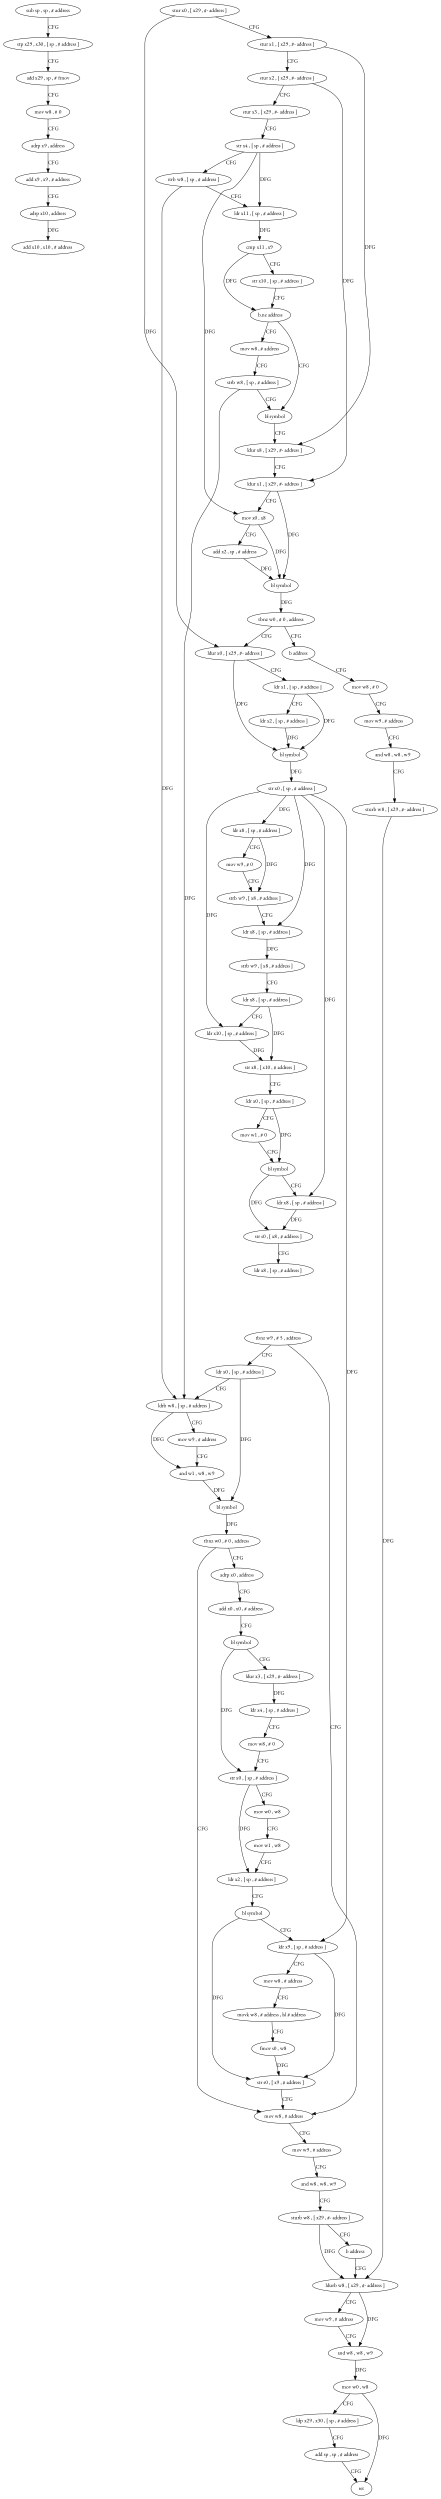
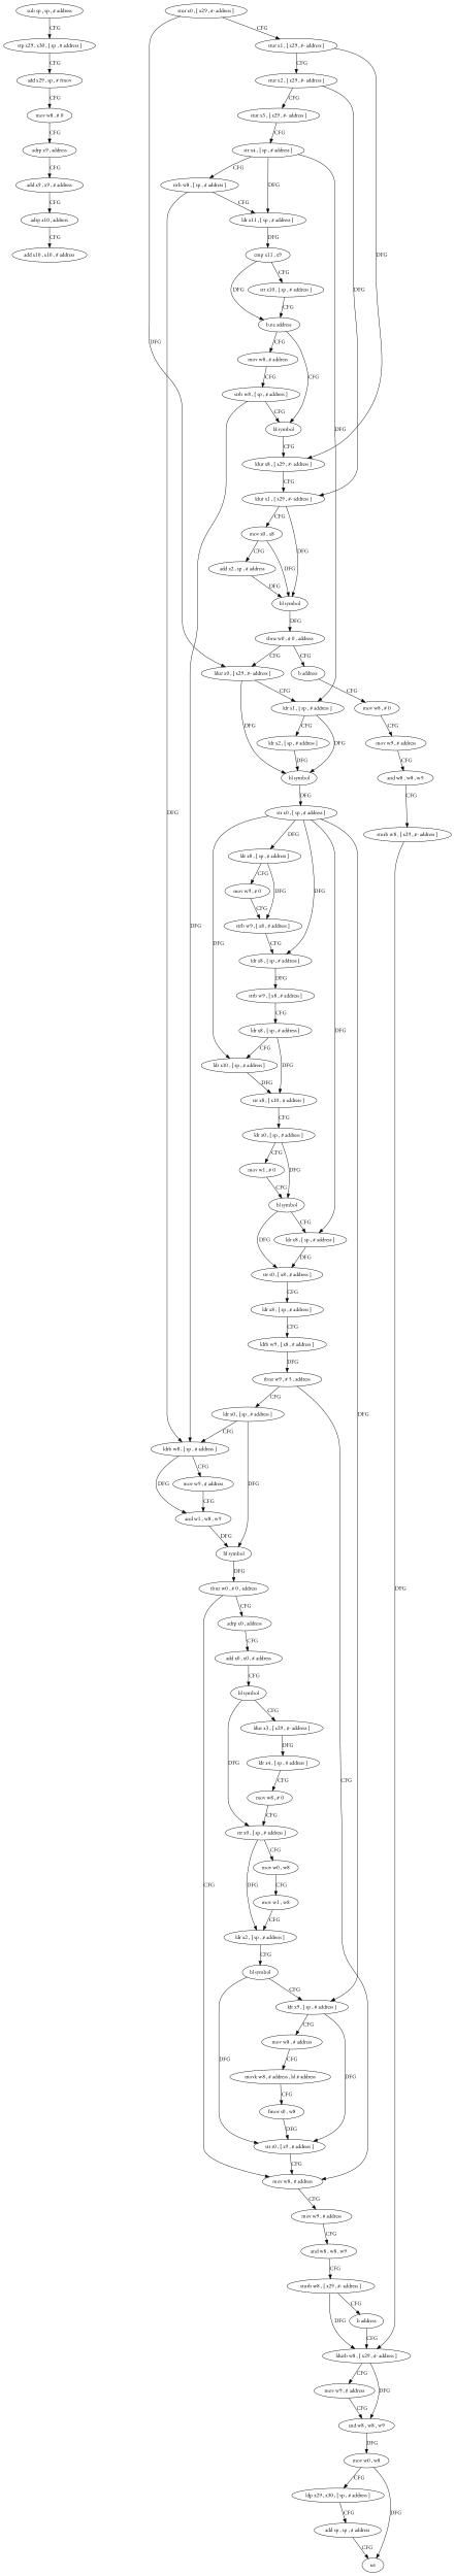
  digraph {
    fontname="EB Garamond"
    node [fontname="EB Garamond"]
    edge [fontname="EB Garamond"]
    n1 [label="sub sp , sp , # address"]
    n2 [label="stp x29 , x30 , [ sp , # address ]"]
    n3 [label="add x29 , sp , # fmov"]
    n4 [label="mov w8 , # 0"]
    n5 [label="adrp x9 , address"]
    n6 [label="add x9 , x9 , # address"]
    n7 [label="adrp x10 , address"]
    n8 [label="add x10 , x10 , # address"]
    n9 [label="stur x0 , [ x29 , #- address ]"]
    n10 [label="stur x1 , [ x29 , #- address ]"]
    n11 [label="ldur x0 , [ x29 , #- address ]"]
    n12 [label="stur x2 , [ x29 , #- address ]"]
    n13 [label="ldur x8 , [ x29 , #- address ]"]
    n14 [label="ldr x1 , [ sp , # address ]"]
    n15 [label="bl symbol"]
    n16 [label="stur x3 , [ x29 , #- address ]"]
    n17 [label="ldur x1 , [ x29 , #- address ]"]
    n18 [label="str x4 , [ sp , # address ]"]
    n19 [label="mov x0 , x8"]
    n20 [label="bl symbol"]
    n21 [label="strb w8 , [ sp , # address ]"]
    n22 [label="ldr x11 , [ sp , # address ]"]
    n23 [label="ldrb w8 , [ sp , # address ]"]
    n24 [label="cmp x11 , x9"]
    n25 [label="ldr x2 , [ sp , # address ]"]
    n26 [label="mov w9 , # address"]
    n27 [label="and w1 , w8 , w9"]
    n28 [label="str x10 , [ sp , # address ]"]
    n29 [label="b.ne address"]
    n30 [label="bl symbol"]
    n31 [label="mov w8 , # address"]
    n32 [label="strb w8 , [ sp , # address ]"]
    n33 [label="add x2 , sp , # address"]
    n34 [label="tbnz w0 , # 0 , address"]
    n35 [label="b address"]
    n36 [label="mov w8 , # 0"]
    n37 [label="str x0 , [ sp , # address ]"]
    n38 [label="mov w9 , # address"]
    n39 [label="ldr x8 , [ sp , # address ]"]
    n40 [label="ldr x8 , [ sp , # address ]"]
    n41 [label="ldr x10 , [ sp , # address ]"]
    n42 [label="ldr x8 , [ sp , # address ]"]
    n43 [label="ldr x9 , [ sp , # address ]"]
    n44 [label="mov w9 , # 0"]
    n45 [label="strb w9 , [ x8 , # address ]"]
    n46 [label="strb w9 , [ x8 , # address ]"]
    n47 [label="str x8 , [ x10 , # address ]"]
    n48 [label="str s0 , [ x8 , # address ]"]
    n49 [label="str s0 , [ x9 , # address ]"]
    n50 [label="mov w8 , # address"]
    n51 [label="ldr x8 , [ sp , # address ]"]
    n52 [label="ldr x0 , [ sp , # address ]"]
    n53 [label="mov w1 , # 0"]
    n54 [label="bl symbol"]
    n55 [label="ldr x8 , [ sp , # address ]"]
+   n56 [label="ldrb w9 , [ x8 , # address ]"]
    n57 [label="tbnz w9 , # 5 , address"]
    n58 [label="mov w8 , # address"]
    n59 [label="ldr x0 , [ sp , # address ]"]
    n60 [label="mov w9 , # address"]
    n61 [label="bl symbol"]
    n62 [label="and w8 , w8 , w9"]
    n63 [label="tbnz w0 , # 0 , address"]
    n64 [label="and w8 , w8 , w9"]
    n65 [label="sturb w8 , [ x29 , #- address ]"]
    n66 [label="b address"]
    n67 [label="ldurb w8 , [ x29 , #- address ]"]
    n68 [label="mov w9 , # address"]
    n69 [label="and w8 , w8 , w9"]
    n70 [label="mov w0 , w8"]
    n71 [label="adrp x0 , address"]
    n72 [label="add x0 , x0 , # address"]
    n73 [label="bl symbol"]
    n74 [label="sturb w8 , [ x29 , #- address ]"]
    n75 [label="ldp x29 , x30 , [ sp , # address ]"]
    n76 [label=ret]
    n77 [label="add sp , sp , # address"]
    n78 [label="ldur x3 , [ x29 , #- address ]"]
    n79 [label="str x0 , [ sp , # address ]"]
    n80 [label="ldr x4 , [ sp , # address ]"]
    n81 [label="mov w0 , w8"]
    n82 [label="ldr x2 , [ sp , # address ]"]
    n83 [label="mov w8 , # 0"]
    n84 [label="mov w1 , w8"]
    n85 [label="bl symbol"]
    n86 [label="movk w8 , # address , lsl # address"]
    n87 [label="fmov s0 , w8"]
    n1 -> n2 [label=CFG]
    n2 -> n3 [label=CFG]
    n3 -> n4 [label=CFG]
    n4 -> n5 [label=CFG]
    n5 -> n6 [label=CFG]
    n6 -> n7 [label=CFG]
-   n7 -> n8 [label=DFG]
+   n7 -> n8 [label=CFG]
    n9 -> n10 [label=CFG]
    n9 -> n11 [label=DFG]
    n10 -> n12 [label=CFG]
    n10 -> n13 [label=DFG]
    n11 -> n14 [label=CFG]
    n11 -> n15 [label=DFG]
    n12 -> n16 [label=CFG]
    n12 -> n17 [label=DFG]
    n13 -> n17 [label=CFG]
    n14 -> n15 [label=DFG]
    n14 -> n25 [label=CFG]
    n15 -> n37 [label=DFG]
    n16 -> n18 [label=CFG]
    n17 -> n19 [label=CFG]
    n17 -> n20 [label=DFG]
-   n18 -> n19 [label=DFG]
+   n18 -> n14 [label=DFG]
    n18 -> n21 [label=CFG]
    n18 -> n22 [label=DFG]
    n19 -> n20 [label=DFG]
    n19 -> n33 [label=CFG]
    n20 -> n34 [label=DFG]
    n21 -> n22 [label=CFG]
    n21 -> n23 [label=DFG]
    n22 -> n24 [label=DFG]
    n23 -> n26 [label=CFG]
    n23 -> n27 [label=DFG]
    n24 -> n28 [label=CFG]
    n24 -> n29 [label=DFG]
    n25 -> n15 [label=DFG]
    n26 -> n27 [label=CFG]
    n27 -> n61 [label=DFG]
    n28 -> n29 [label=CFG]
    n29 -> n30 [label=CFG]
    n29 -> n31 [label=CFG]
    n30 -> n13 [label=CFG]
    n31 -> n32 [label=CFG]
    n32 -> n23 [label=DFG]
    n32 -> n30 [label=CFG]
    n33 -> n20 [label=DFG]
    n34 -> n11 [label=CFG]
    n34 -> n35 [label=CFG]
    n35 -> n36 [label=CFG]
    n36 -> n38 [label=CFG]
    n37 -> n39 [label=DFG]
    n37 -> n40 [label=DFG]
    n37 -> n41 [label=DFG]
    n37 -> n42 [label=DFG]
    n37 -> n43 [label=DFG]
    n38 -> n64 [label=CFG]
    n39 -> n44 [label=CFG]
    n39 -> n45 [label=DFG]
    n40 -> n46 [label=DFG]
    n41 -> n47 [label=DFG]
    n42 -> n48 [label=DFG]
    n43 -> n49 [label=DFG]
    n43 -> n50 [label=CFG]
    n44 -> n45 [label=CFG]
    n45 -> n40 [label=CFG]
    n46 -> n51 [label=CFG]
    n47 -> n52 [label=CFG]
    n48 -> n55 [label=CFG]
    n49 -> n58 [label=CFG]
    n50 -> n86 [label=CFG]
    n51 -> n41 [label=CFG]
    n51 -> n47 [label=DFG]
    n52 -> n53 [label=CFG]
    n52 -> n54 [label=DFG]
    n53 -> n54 [label=CFG]
    n54 -> n42 [label=CFG]
    n54 -> n48 [label=DFG]
+   n55 -> n56 [label=CFG]
+   n56 -> n57 [label=DFG]
    n57 -> n58 [label=CFG]
    n57 -> n59 [label=CFG]
    n58 -> n60 [label=CFG]
    n59 -> n23 [label=CFG]
    n59 -> n61 [label=DFG]
    n60 -> n62 [label=CFG]
    n61 -> n63 [label=DFG]
    n62 -> n65 [label=CFG]
    n63 -> n58 [label=CFG]
    n63 -> n71 [label=CFG]
    n64 -> n74 [label=CFG]
    n65 -> n66 [label=CFG]
    n65 -> n67 [label=DFG]
    n66 -> n67 [label=CFG]
    n67 -> n68 [label=CFG]
    n67 -> n69 [label=DFG]
    n68 -> n69 [label=CFG]
    n69 -> n70 [label=DFG]
    n70 -> n75 [label=CFG]
    n70 -> n76 [label=DFG]
    n71 -> n72 [label=CFG]
    n72 -> n73 [label=CFG]
    n73 -> n78 [label=CFG]
    n73 -> n79 [label=DFG]
    n74 -> n67 [label=DFG]
    n75 -> n77 [label=CFG]
    n77 -> n76 [label=CFG]
    n78 -> n80 [label=DFG]
    n79 -> n81 [label=CFG]
    n79 -> n82 [label=DFG]
    n80 -> n83 [label=CFG]
    n81 -> n84 [label=CFG]
    n82 -> n85 [label=CFG]
    n83 -> n79 [label=CFG]
    n84 -> n82 [label=CFG]
    n85 -> n43 [label=CFG]
    n85 -> n49 [label=DFG]
    n86 -> n87 [label=CFG]
    n87 -> n49 [label=DFG]
  }
